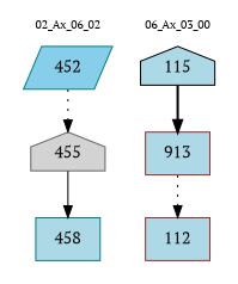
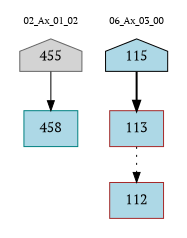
  digraph {
    fontname="PT Serif"
    node [color=teal fillcolor=lightblue fontname="PT Serif" shape=box style=filled]
    edge [color=black fontname="PT Serif" style=dotted]
-   n1 [fillcolor=skyblue label=452 shape=parallelogram]
    n2 [color=gray40 fillcolor=lightgrey label=455 shape=house]
    n3 [label=458]
    n4 [color=black label=115 shape=house]
-   n5 [color=brown label=913]
+   n5 [color=brown label=113]
    n6 [color=brown label=112]
    subgraph cluster_1 {
      color=white
      fontsize=10
-     label="02_Ax_06_02"
-     n1
+     label="02_Ax_01_02"
      n2
      n3
    }
    subgraph cluster_2 {
      color=white
      fontsize=10
      label="06_Ax_03_00"
      n4
      n5
      n6
    }
-   n1 -> n2
    n2 -> n3 [style=solid]
    n4 -> n5 [style=bold]
    n5 -> n6
  }
